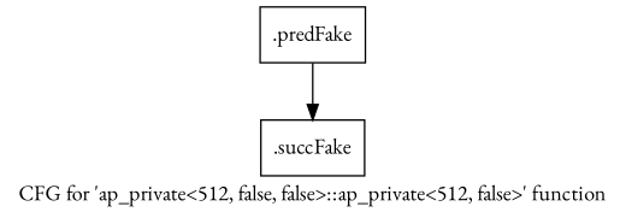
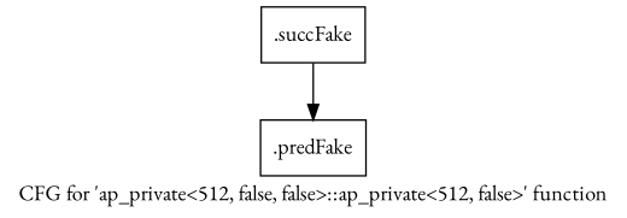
  digraph {
    label="CFG for 'ap_private\<512, false, false\>::ap_private\<512, false\>' function"
    fontname="EB Garamond"
    node [shape=record fontname="EB Garamond"]
    n1 [label="{.predFake}"]
    n2 [filename="/mnt/xilinx/Vitis_HLS/2021.2/include/etc/ap_private.h" label="{.succFake}" linenumber=3353]
-   n1 -> n2 [execusionnum=128 filename="/mnt/xilinx/Vitis_HLS/2021.2/include/etc/ap_private.h" fontname="EB Garamond"]
+   n2 -> n1 [execusionnum=128 filename="/mnt/xilinx/Vitis_HLS/2021.2/include/etc/ap_private.h" fontname="EB Garamond"]
  }
